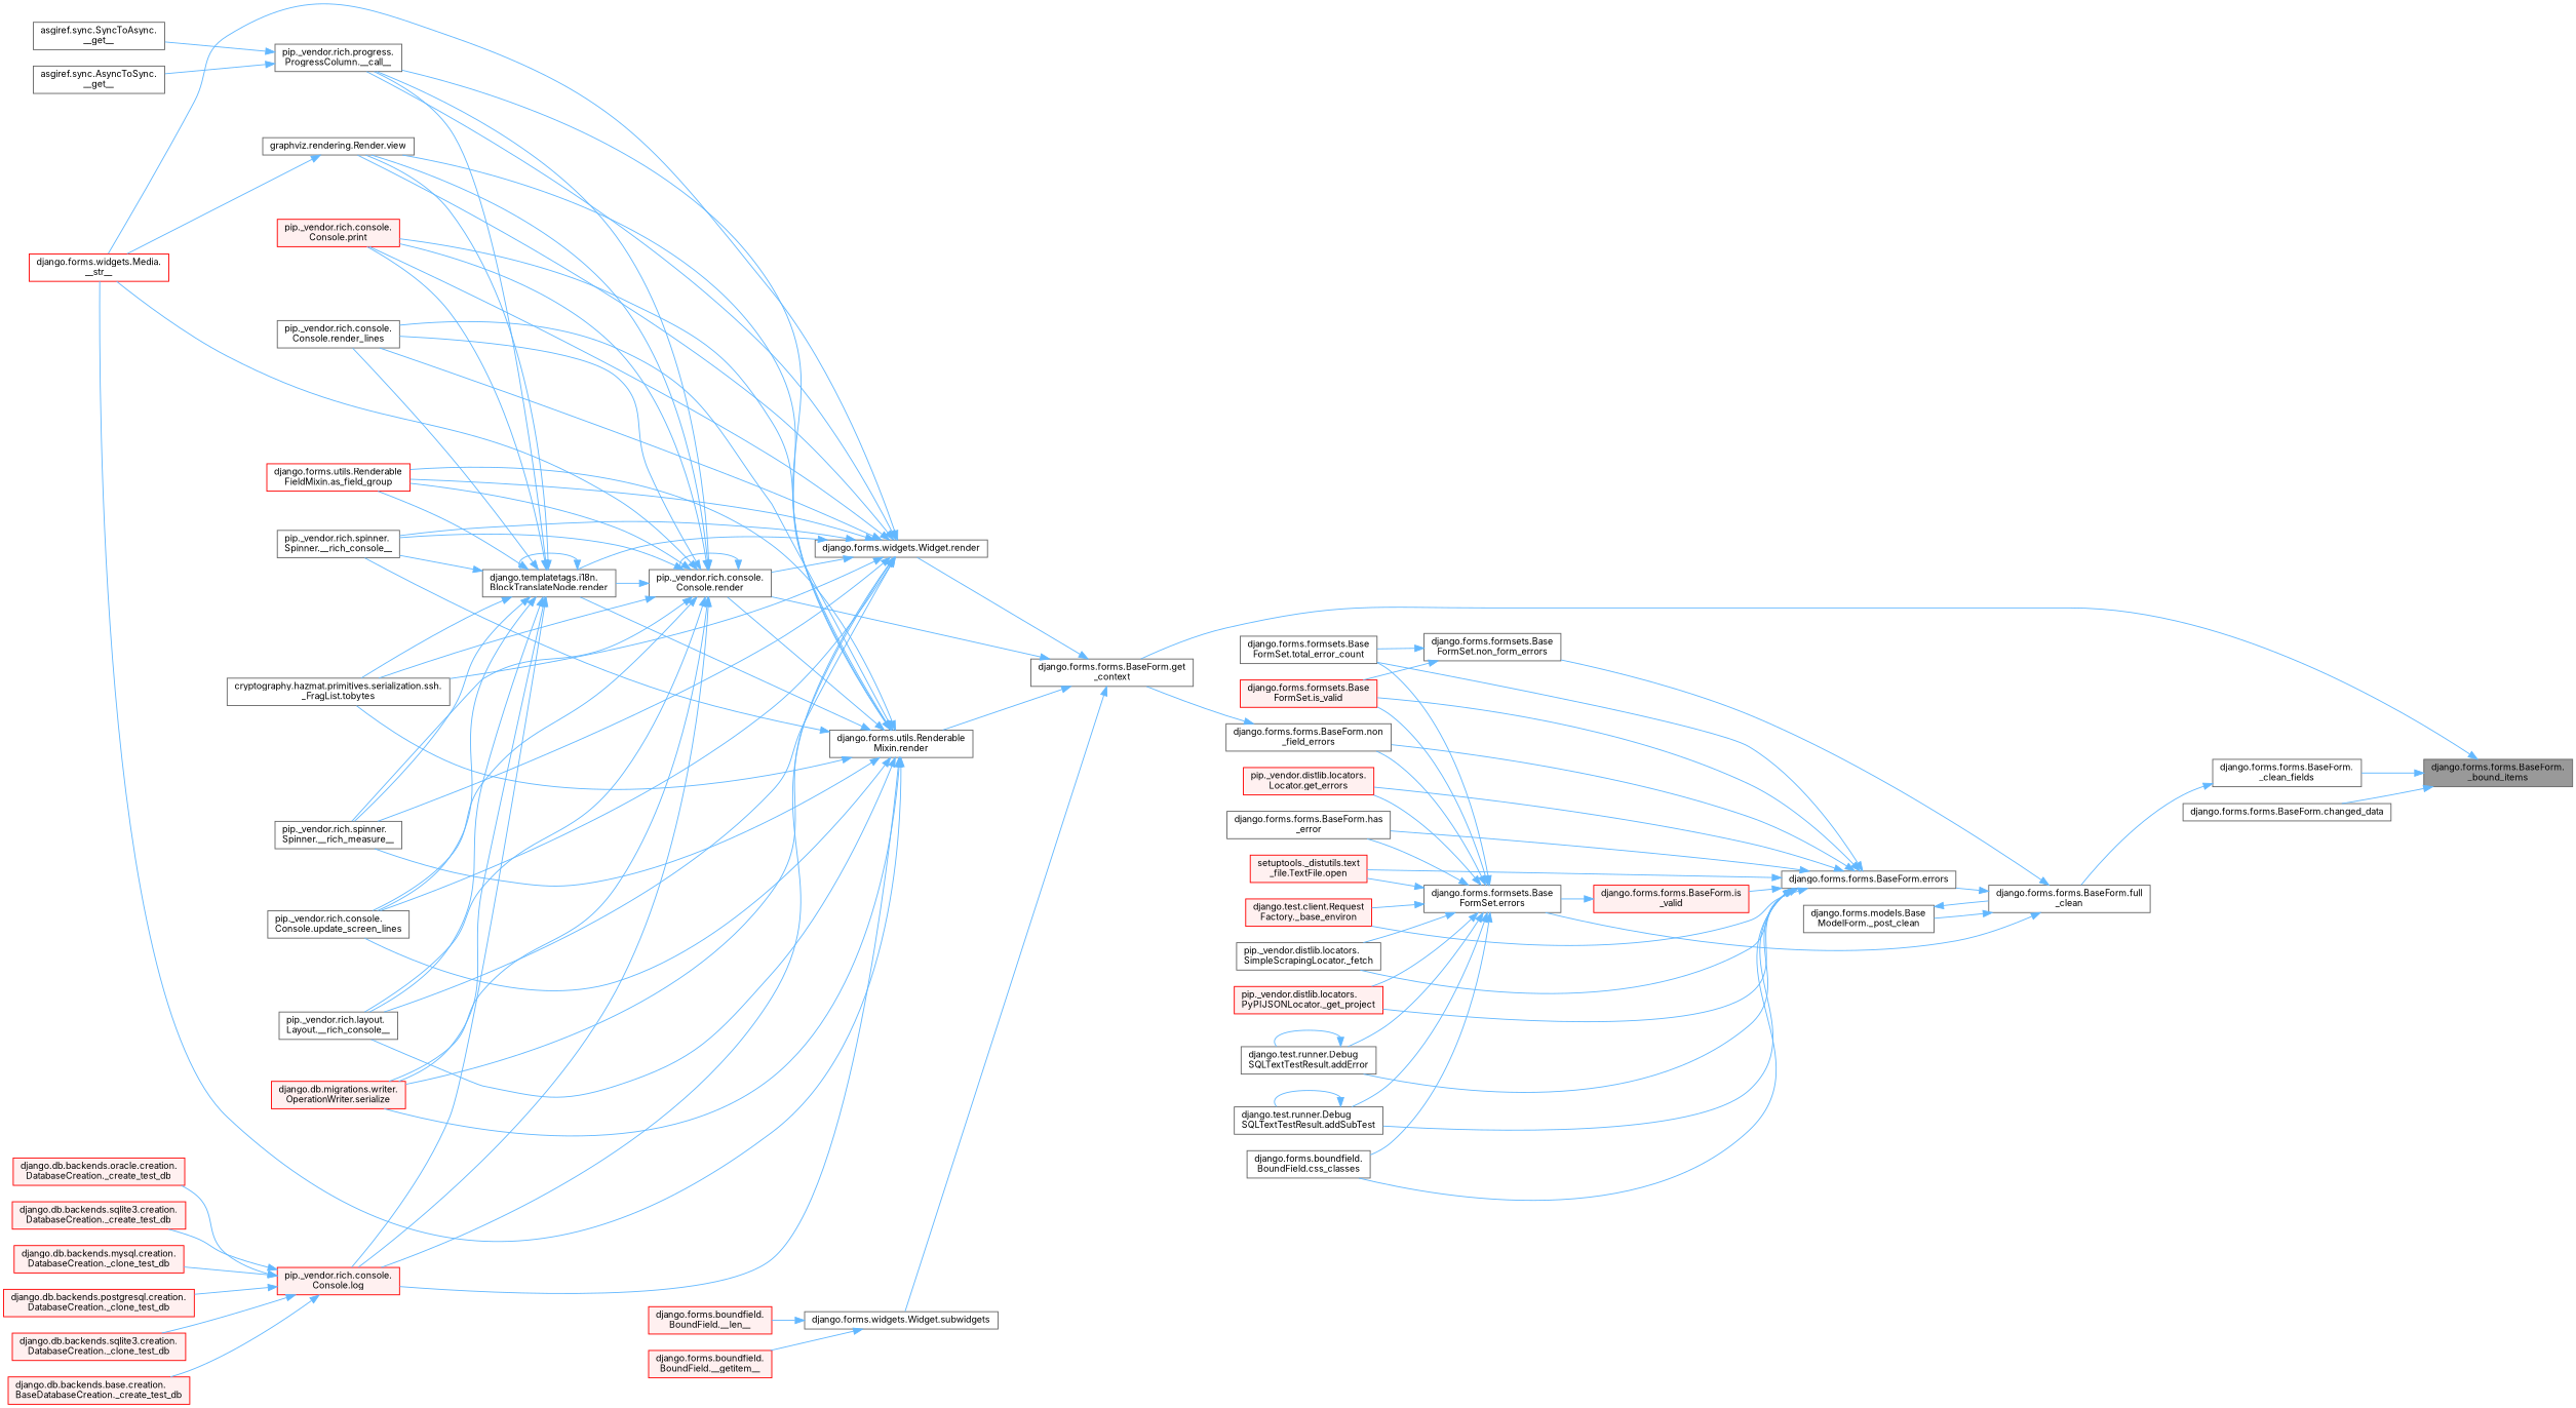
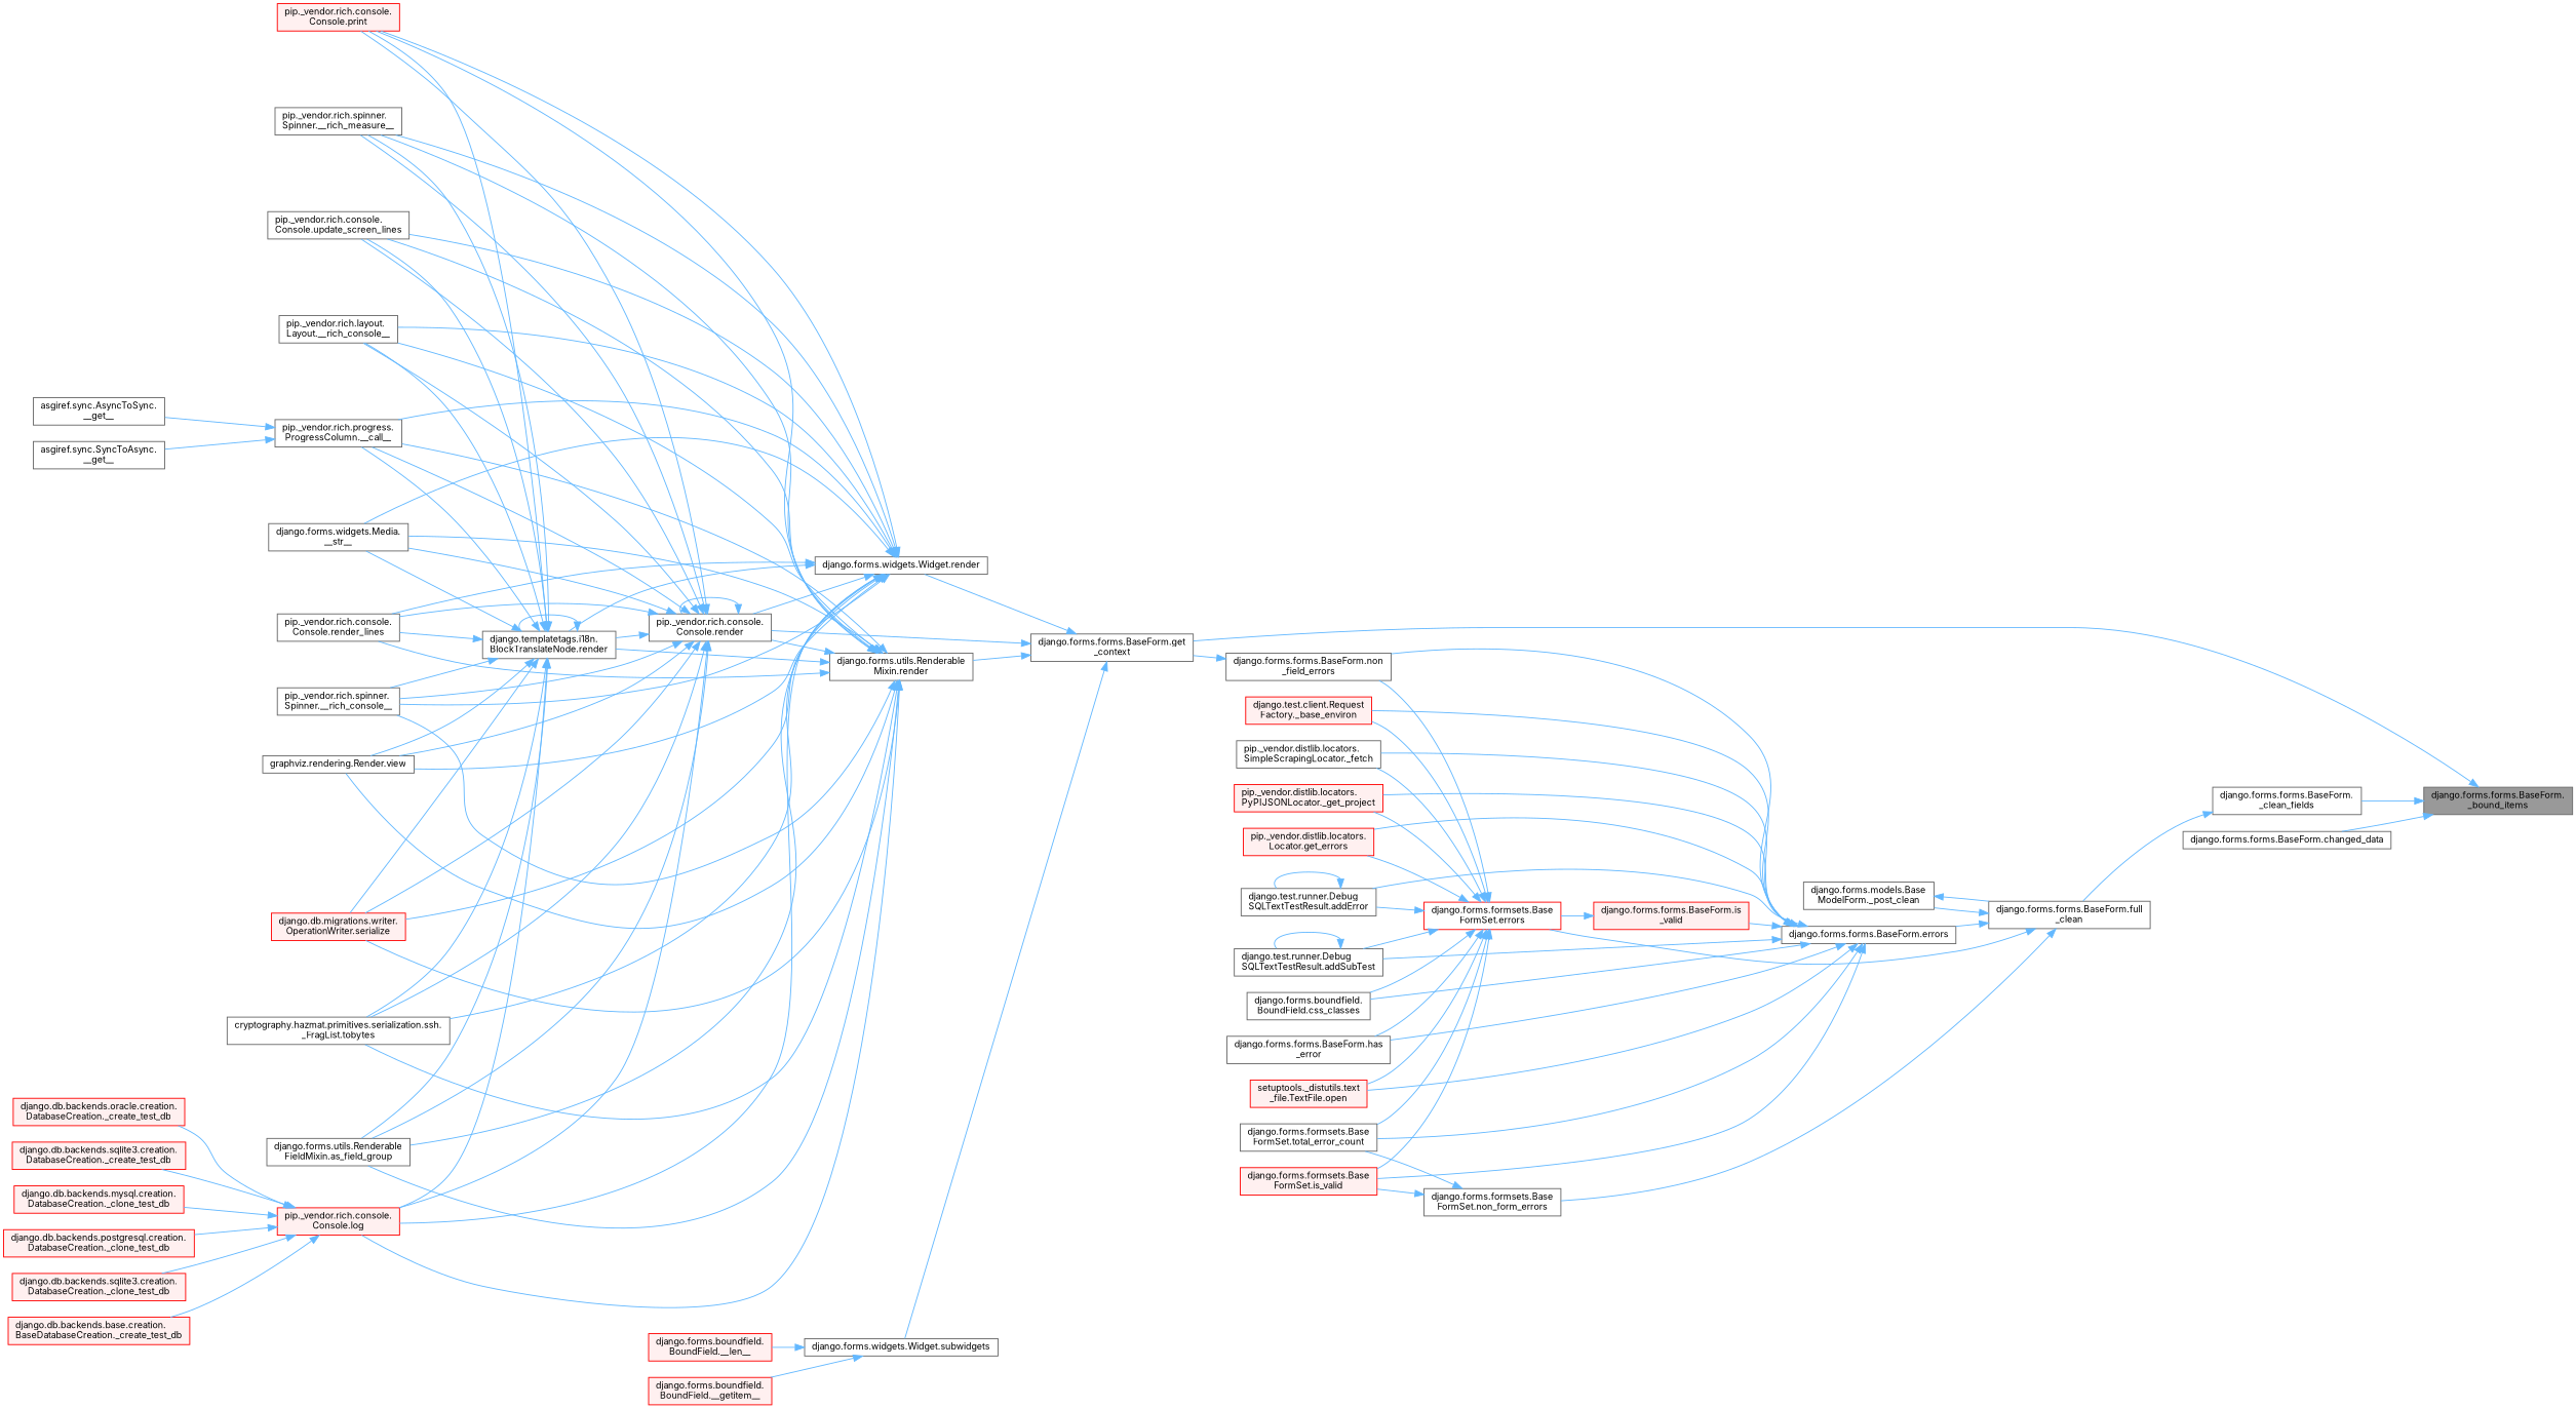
  digraph {
    fontname=Inter
    rankdir=RL
    node [color=grey40 fillcolor=white fontname=Inter fontsize=10 shape=box style=filled]
    edge [color=steelblue1 dir=back fontname=Inter fontsize=10 labelfontname=Helvetica labelfontsize=10 style=solid]
    n1 [color=gray40 fillcolor=grey60 fontcolor=black height=0.2 label="django.forms.forms.BaseForm.\l_bound_items" width=0.4]
    n2 [height=0.2 label="django.forms.forms.BaseForm.\l_clean_fields" width=0.4]
    n3 [height=0.2 label="django.forms.forms.BaseForm.get\l_context" width=0.4]
    n4 [height=0.2 label="django.forms.forms.BaseForm.changed_data" width=0.4]
    n5 [height=0.2 label="django.forms.forms.BaseForm.full\l_clean" width=0.4]
    n6 [height=0.2 label="django.forms.utils.Renderable\lMixin.render" width=0.4]
    n7 [height=0.2 label="django.forms.widgets.Widget.render" width=0.4]
    n8 [height=0.2 label="django.forms.widgets.Widget.subwidgets" width=0.4]
    n9 [height=0.2 label="pip._vendor.rich.console.\lConsole.render" width=0.4]
    n10 [height=0.2 label="django.forms.models.Base\lModelForm._post_clean" width=0.4]
    n11 [height=0.2 label="django.forms.forms.BaseForm.errors" width=0.4]
-   n12 [height=0.2 label="django.forms.formsets.Base\lFormSet.errors" width=0.4]
+   n12 [color=red height=0.2 label="django.forms.formsets.Base\lFormSet.errors" width=0.4]
    n13 [height=0.2 label="django.forms.formsets.Base\lFormSet.non_form_errors" width=0.4]
    n14 [color=red fillcolor="#FFF0F0" height=0.2 label="django.test.client.Request\lFactory._base_environ" width=0.4]
    n15 [height=0.2 label="pip._vendor.distlib.locators.\lSimpleScrapingLocator._fetch" width=0.4]
    n16 [color=red fillcolor="#FFF0F0" height=0.2 label="pip._vendor.distlib.locators.\lPyPIJSONLocator._get_project" width=0.4]
    n17 [height=0.2 label="django.test.runner.Debug\lSQLTextTestResult.addError" width=0.4]
    n18 [height=0.2 label="django.test.runner.Debug\lSQLTextTestResult.addSubTest" width=0.4]
    n19 [height=0.2 label="django.forms.boundfield.\lBoundField.css_classes" width=0.4]
    n20 [color=red fillcolor="#FFF0F0" height=0.2 label="pip._vendor.distlib.locators.\lLocator.get_errors" width=0.4]
    n21 [height=0.2 label="django.forms.forms.BaseForm.has\l_error" width=0.4]
    n22 [color=red fillcolor="#FFF0F0" height=0.2 label="django.forms.forms.BaseForm.is\l_valid" width=0.4]
    n23 [color=red fillcolor="#FFF0F0" height=0.2 label="django.forms.formsets.Base\lFormSet.is_valid" width=0.4]
    n24 [height=0.2 label="django.forms.forms.BaseForm.non\l_field_errors" width=0.4]
    n25 [color=red fillcolor="#FFF0F0" height=0.2 label="setuptools._distutils.text\l_file.TextFile.open" width=0.4]
    n26 [height=0.2 label="django.forms.formsets.Base\lFormSet.total_error_count" width=0.4]
    n27 [height=0.2 label="pip._vendor.rich.progress.\lProgressColumn.__call__" width=0.4]
    n28 [height=0.2 label="pip._vendor.rich.layout.\lLayout.__rich_console__" width=0.4]
    n29 [height=0.2 label="pip._vendor.rich.spinner.\lSpinner.__rich_console__" width=0.4]
    n30 [height=0.2 label="pip._vendor.rich.spinner.\lSpinner.__rich_measure__" width=0.4]
-   n31 [color=red height=0.2 label="django.forms.widgets.Media.\l__str__" width=0.4]
-   n32 [color=red height=0.2 label="django.forms.utils.Renderable\lFieldMixin.as_field_group" width=0.4]
+   n31 [height=0.2 label="django.forms.widgets.Media.\l__str__" width=0.4]
+   n32 [height=0.2 label="django.forms.utils.Renderable\lFieldMixin.as_field_group" width=0.4]
    n33 [color=red fillcolor="#FFF0F0" height=0.2 label="pip._vendor.rich.console.\lConsole.log" width=0.4]
    n34 [color=red fillcolor="#FFF0F0" height=0.2 label="pip._vendor.rich.console.\lConsole.print" width=0.4]
    n35 [height=0.2 label="django.templatetags.i18n.\lBlockTranslateNode.render" width=0.4]
    n36 [height=0.2 label="pip._vendor.rich.console.\lConsole.render_lines" width=0.4]
    n37 [color=red fillcolor="#FFF0F0" height=0.2 label="django.db.migrations.writer.\lOperationWriter.serialize" width=0.4]
    n38 [height=0.2 label="cryptography.hazmat.primitives.serialization.ssh.\l_FragList.tobytes" width=0.4]
    n39 [height=0.2 label="pip._vendor.rich.console.\lConsole.update_screen_lines" width=0.4]
    n40 [height=0.2 label="graphviz.rendering.Render.view" width=0.4]
    n41 [color=red fillcolor="#FFF0F0" height=0.2 label="django.forms.boundfield.\lBoundField.__getitem__" width=0.4]
    n42 [color=red fillcolor="#FFF0F0" height=0.2 label="django.forms.boundfield.\lBoundField.__len__" width=0.4]
    n43 [height=0.2 label="asgiref.sync.AsyncToSync.\l__get__" width=0.4]
    n44 [height=0.2 label="asgiref.sync.SyncToAsync.\l__get__" width=0.4]
    n45 [color=red fillcolor="#FFF0F0" height=0.2 label="django.db.backends.mysql.creation.\lDatabaseCreation._clone_test_db" width=0.4]
    n46 [color=red fillcolor="#FFF0F0" height=0.2 label="django.db.backends.postgresql.creation.\lDatabaseCreation._clone_test_db" width=0.4]
    n47 [color=red fillcolor="#FFF0F0" height=0.2 label="django.db.backends.sqlite3.creation.\lDatabaseCreation._clone_test_db" width=0.4]
    n48 [color=red fillcolor="#FFF0F0" height=0.2 label="django.db.backends.base.creation.\lBaseDatabaseCreation._create_test_db" width=0.4]
    n49 [color=red fillcolor="#FFF0F0" height=0.2 label="django.db.backends.oracle.creation.\lDatabaseCreation._create_test_db" width=0.4]
    n50 [color=red fillcolor="#FFF0F0" height=0.2 label="django.db.backends.sqlite3.creation.\lDatabaseCreation._create_test_db" width=0.4]
    n1 -> n2
    n1 -> n3
    n1 -> n4
    n2 -> n5
    n3 -> n6
    n3 -> n7
    n3 -> n8
    n3 -> n9
    n5 -> n10
    n5 -> n11
    n5 -> n12
    n5 -> n13
    n6 -> n9
    n6 -> n27
    n6 -> n28
    n6 -> n29
    n6 -> n30
    n6 -> n31
    n6 -> n32
    n6 -> n33
    n6 -> n34
    n6 -> n35
    n6 -> n36
    n6 -> n37
    n6 -> n38
    n6 -> n39
    n6 -> n40
    n7 -> n9
    n7 -> n27
    n7 -> n28
    n7 -> n29
    n7 -> n30
    n7 -> n31
    n7 -> n32
    n7 -> n33
    n7 -> n34
    n7 -> n35
    n7 -> n36
    n7 -> n37
    n7 -> n38
    n7 -> n39
    n7 -> n40
    n8 -> n41
    n8 -> n42
    n9 -> n9
    n9 -> n27
    n9 -> n28
    n9 -> n29
    n9 -> n30
    n9 -> n31
    n9 -> n32
    n9 -> n33
    n9 -> n34
    n9 -> n35
    n9 -> n36
    n9 -> n37
    n9 -> n38
    n9 -> n39
    n9 -> n40
    n10 -> n5
    n11 -> n14
    n11 -> n15
    n11 -> n16
    n11 -> n17
    n11 -> n18
    n11 -> n19
    n11 -> n20
    n11 -> n21
    n11 -> n22
    n11 -> n23
    n11 -> n24
    n11 -> n25
    n11 -> n26
    n12 -> n14
    n12 -> n15
    n12 -> n16
    n12 -> n17
    n12 -> n18
    n12 -> n19
    n12 -> n20
    n12 -> n21
    n12 -> n23
    n12 -> n24
    n12 -> n25
    n12 -> n26
    n13 -> n23
    n13 -> n26
    n17 -> n17
    n18 -> n18
    n22 -> n12
    n24 -> n3
    n27 -> n43
    n27 -> n44
    n33 -> n45
    n33 -> n46
    n33 -> n47
    n33 -> n48
    n33 -> n49
    n33 -> n50
    n35 -> n27
    n35 -> n28
    n35 -> n29
    n35 -> n30
-   n40 -> n31
+   n35 -> n31
    n35 -> n32
    n35 -> n33
    n35 -> n34
    n35 -> n35
    n35 -> n36
    n35 -> n37
    n35 -> n38
    n35 -> n39
    n35 -> n40
  }
